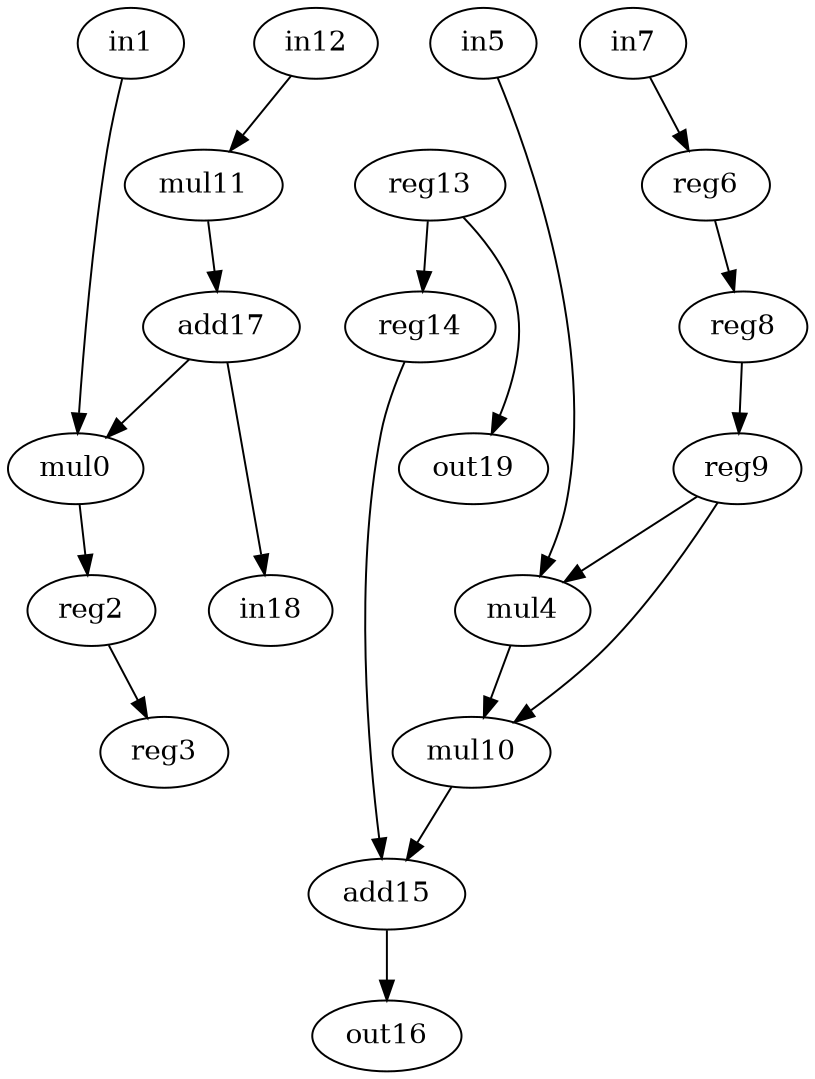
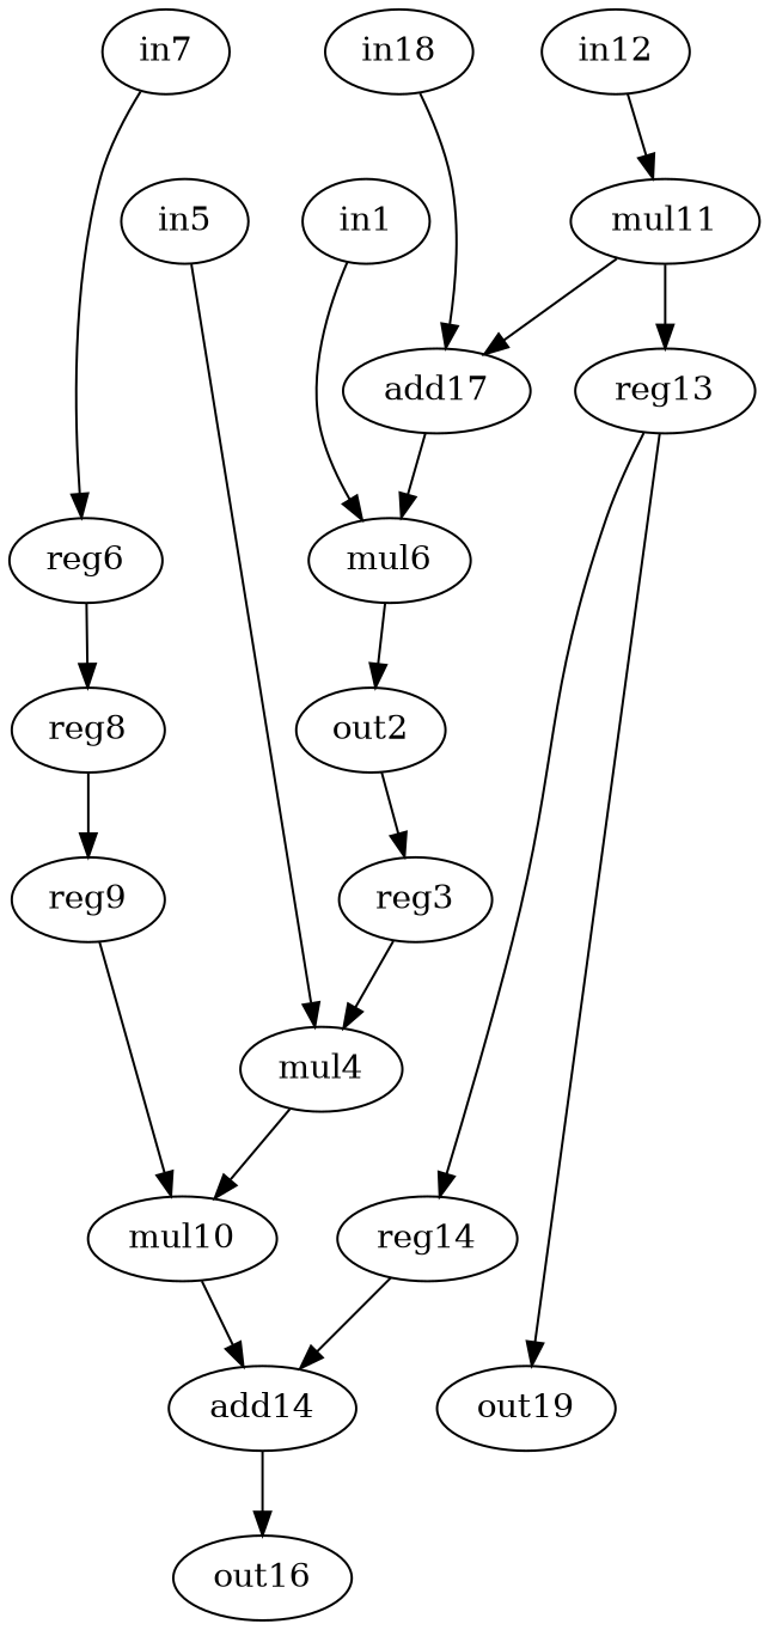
  digraph {
    node [op=reg]
    edge [port=0 weight=0]
-   n1 [label=mul0 op=mul]
-   n2 [label=reg2]
+   n1 [label=mul6 op=mul]
+   n2 [label=out2]
    n3 [label=reg3]
    n4 [label=in1 op=in]
    n5 [label=mul10 op=mul]
-   n6 [label=add15 op=add]
+   n6 [label=add14 op=add]
    n7 [label=out16 op=out]
    n8 [label=mul11 op=mul]
    n9 [label=reg13]
    n10 [label=add17 op=addi value=2]
    n11 [label=reg14]
    n12 [label=out19 op=out]
    n13 [label=in12 op=in]
    n14 [label=in18 op=in]
    n15 [label=mul4 op=mul]
    n16 [label=in5 op=in]
    n17 [label=reg6]
    n18 [label=reg8]
    n19 [label=reg9]
    n20 [label=in7 op=in]
    n1 -> n2
    n2 -> n3
-   n19 -> n15
+   n3 -> n15
    n4 -> n1 [port=1]
    n5 -> n6 [port=1]
    n6 -> n7
+   n8 -> n9 [weight=2]
    n8 -> n10
    n9 -> n11
    n9 -> n12
    n10 -> n1
    n11 -> n6
    n13 -> n8 [port=1]
-   n10 -> n14
+   n14 -> n10
    n15 -> n5
    n16 -> n15 [port=1]
    n17 -> n18
    n18 -> n19
    n19 -> n5 [port=1]
    n20 -> n17
  }
